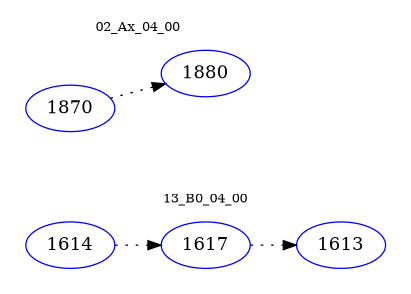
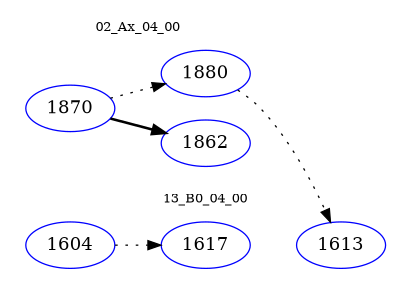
  digraph {
    rankdir=LR
    node [color=blue]
    edge [color=black style=dotted]
    n1 [label=1870]
+   n2 [label=1862]
    n3 [label=1880]
    n4 [label=1617]
    n5 [label=1613]
-   n6 [label=1614]
+   n6 [label=1604]
    subgraph cluster_1 {
      color=white
      fontsize=10
      label="02_Ax_04_00"
      n1
+     n2
      n3
    }
    subgraph cluster_2 {
      color=white
      fontsize=10
      label="13_B0_04_00"
      n4
      n5
      n6
    }
+   n1 -> n2 [style=bold]
    n1 -> n3
-   n4 -> n5
+   n3 -> n5
    n6 -> n4
  }
